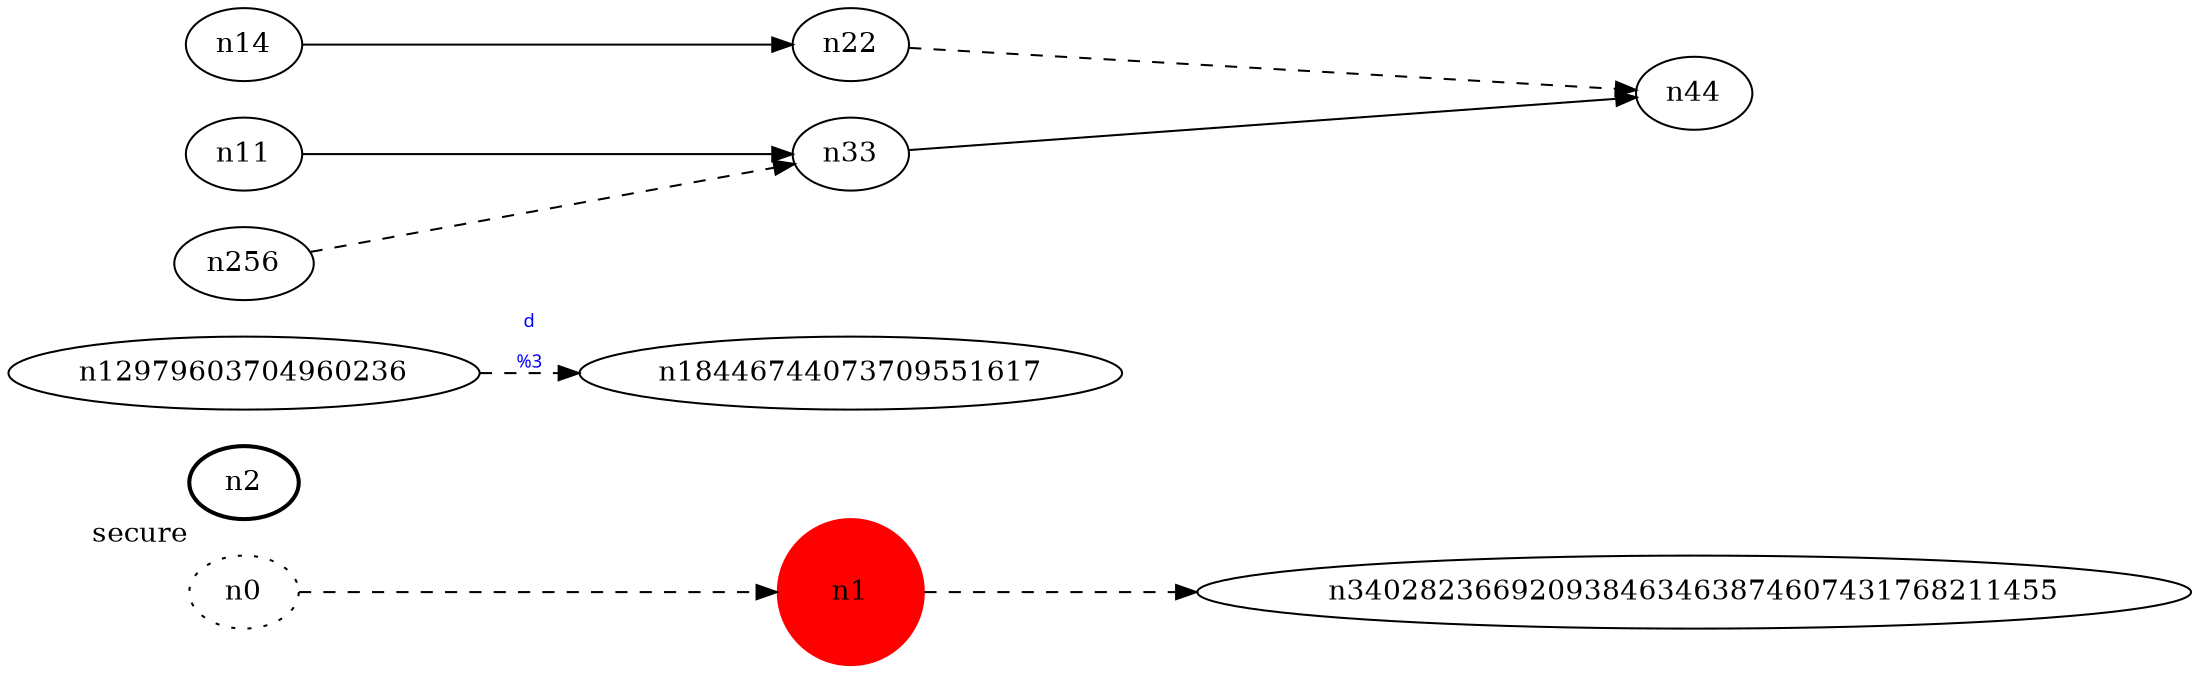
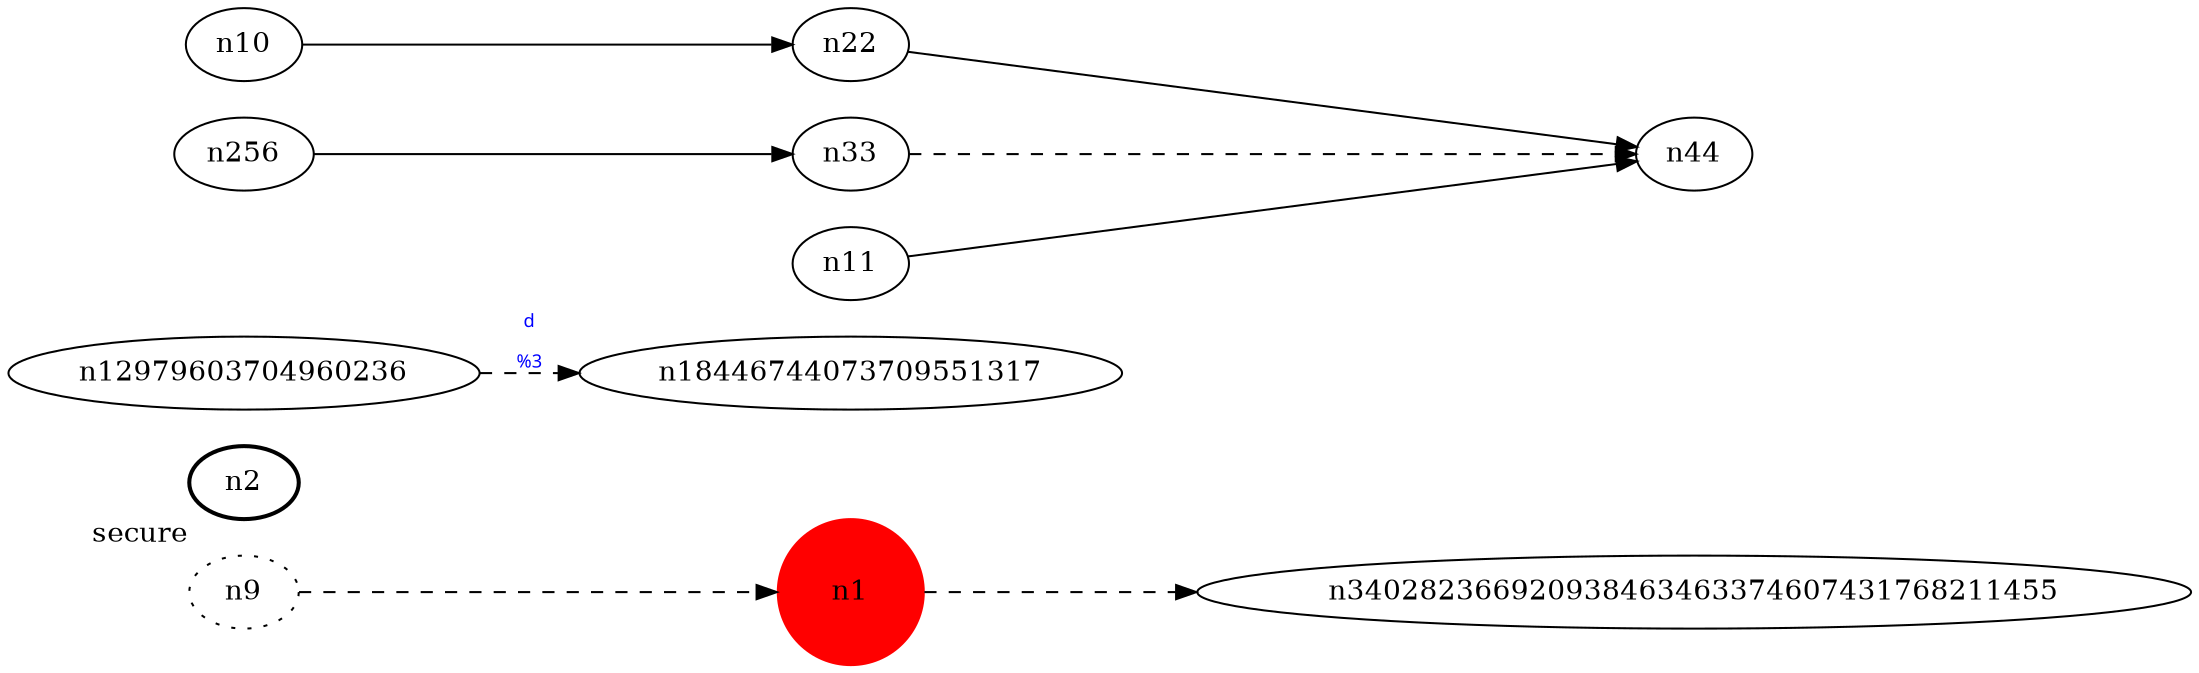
  digraph {
    fontcolor=blue
    rankdir=LR
-   n0 [fillcolor="#156225" style=dotted]
+   n0 [fillcolor="#156225" style=dotted label=n9]
    n1 [color=red height=1 style=filled width=1]
-   n340282366920938463463374607431768211455 [label=n340282366920938463463874607431768211455]
+   n340282366920938463463374607431768211455
    n2 [style=bold xlabel=secure]
    n12979603704960236
-   n18446744073709551617
-   n10 [label=n14]
+   n18446744073709551617 [label=n18446744073709551317]
+   n10
    n22
    n44
    n33
    n11
    n256
    n0 -> n1 [style=dashed]
    n1 -> n340282366920938463463374607431768211455 [style=dashed]
    n12979603704960236 -> n18446744073709551617 [fontcolor=blue fontname="comic sans" fontsize=9 label="d\n\l\G" style=dashed]
    n10 -> n22
-   n22 -> n44 [style=dashed]
-   n33 -> n44
-   n11 -> n33
-   n256 -> n33 [style=dashed]
+   n22 -> n44
+   n33 -> n44 [style=dashed]
+   n11 -> n44
+   n256 -> n33
  }
